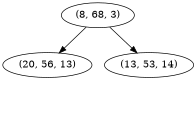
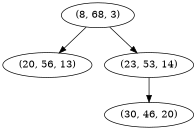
  digraph {
    "(8, 68, 3)"
    "(20, 56, 13)"
-   "(23, 53, 14)" [label="(13, 53, 14)"]
+   "(23, 53, 14)"
+   "(30, 46, 20)"
    "(8, 68, 3)" -> "(20, 56, 13)"
    "(8, 68, 3)" -> "(23, 53, 14)"
+   "(23, 53, 14)" -> "(30, 46, 20)"
  }
